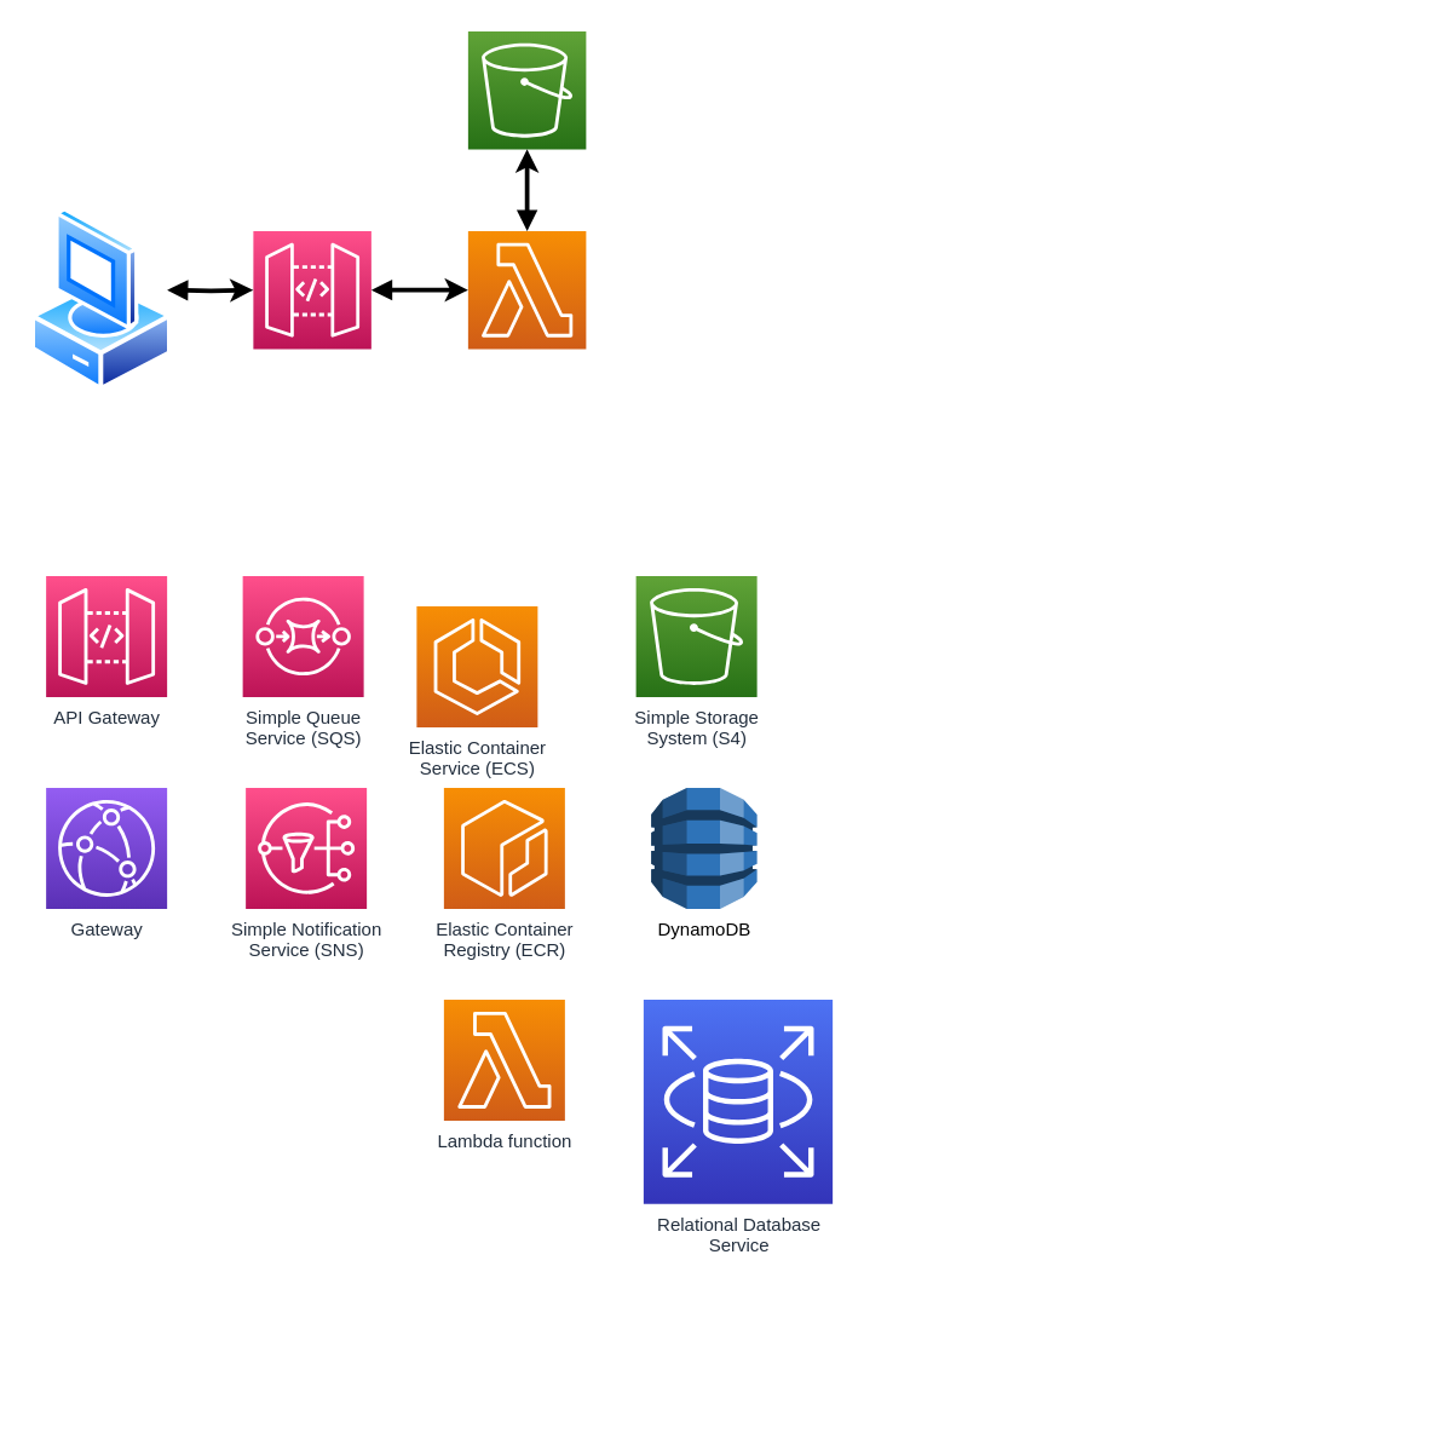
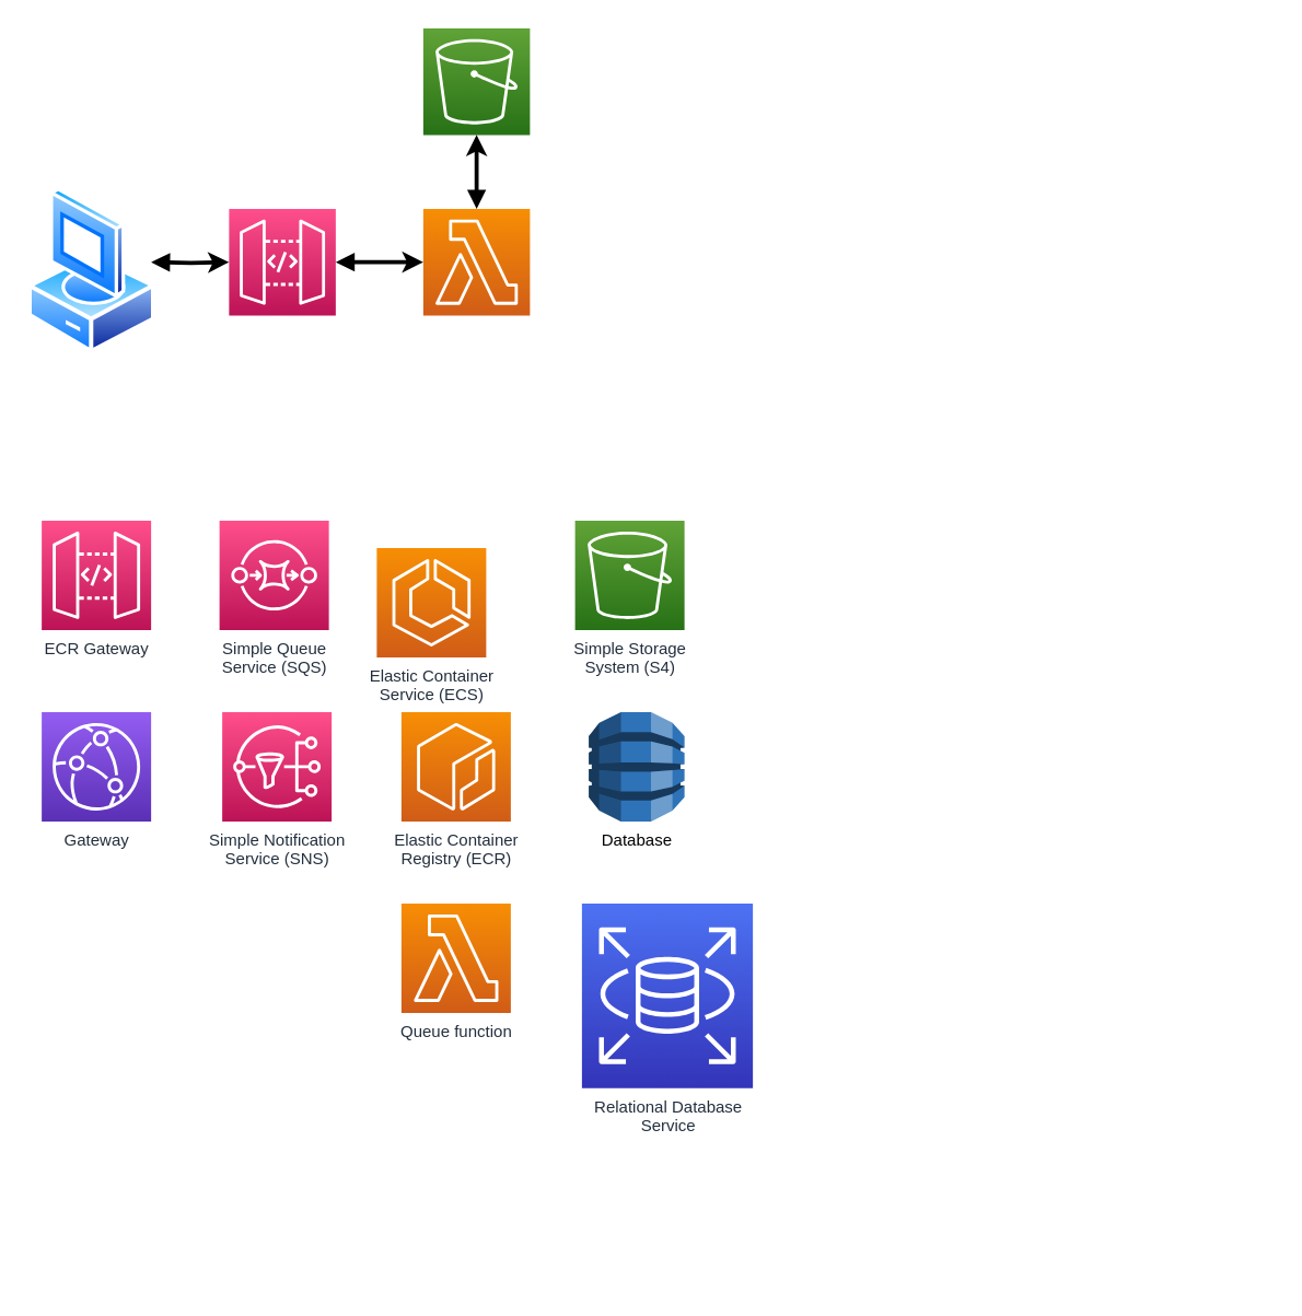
  <mxCell id="0" />
  <mxCell id="1" parent="0" />
  <mxCell id="2" value="" style="sketch=0;points=[[0,0,0],[0.25,0,0],[0.5,0,0],[0.75,0,0],[1,0,0],[0,1,0],[0.25,1,0],[0.5,1,0],[0.75,1,0],[1,1,0],[0,0.25,0],[0,0.5,0],[0,0.75,0],[1,0.25,0],[1,0.5,0],[1,0.75,0]];outlineConnect=0;fontColor=#232F3E;gradientColor=#60A337;gradientDirection=north;fillColor=#277116;strokeColor=#ffffff;dashed=0;verticalLabelPosition=bottom;verticalAlign=top;align=center;html=1;fontSize=12;fontStyle=0;aspect=fixed;shape=mxgraph.aws4.resourceIcon;resIcon=mxgraph.aws4.s3;" parent="1" vertex="1"><mxGeometry x="309" y="20" width="78" height="78" as="geometry" /></mxCell>
  <mxCell id="3" value="" style="edgeStyle=orthogonalEdgeStyle;rounded=0;orthogonalLoop=1;jettySize=auto;html=1;startArrow=block;strokeWidth=3;" parent="1" source="4" target="2" edge="1"><mxGeometry relative="1" as="geometry" /></mxCell>
  <mxCell id="4" value="" style="sketch=0;points=[[0,0,0],[0.25,0,0],[0.5,0,0],[0.75,0,0],[1,0,0],[0,1,0],[0.25,1,0],[0.5,1,0],[0.75,1,0],[1,1,0],[0,0.25,0],[0,0.5,0],[0,0.75,0],[1,0.25,0],[1,0.5,0],[1,0.75,0]];outlineConnect=0;fontColor=#232F3E;gradientColor=#F78E04;gradientDirection=north;fillColor=#D05C17;strokeColor=#ffffff;dashed=0;verticalLabelPosition=bottom;verticalAlign=top;align=center;html=1;fontSize=12;fontStyle=0;aspect=fixed;shape=mxgraph.aws4.resourceIcon;resIcon=mxgraph.aws4.lambda;" parent="1" vertex="1"><mxGeometry x="309" y="152" width="78" height="78" as="geometry" /></mxCell>
  <mxCell id="5" value="" style="edgeStyle=orthogonalEdgeStyle;rounded=0;orthogonalLoop=1;jettySize=auto;html=1;startArrow=block;strokeWidth=3;" parent="1" source="6" target="4" edge="1"><mxGeometry relative="1" as="geometry" /></mxCell>
  <mxCell id="6" value="" style="sketch=0;points=[[0,0,0],[0.25,0,0],[0.5,0,0],[0.75,0,0],[1,0,0],[0,1,0],[0.25,1,0],[0.5,1,0],[0.75,1,0],[1,1,0],[0,0.25,0],[0,0.5,0],[0,0.75,0],[1,0.25,0],[1,0.5,0],[1,0.75,0]];outlineConnect=0;fontColor=#232F3E;gradientColor=#FF4F8B;gradientDirection=north;fillColor=#BC1356;strokeColor=#ffffff;dashed=0;verticalLabelPosition=bottom;verticalAlign=top;align=center;html=1;fontSize=12;fontStyle=0;aspect=fixed;shape=mxgraph.aws4.resourceIcon;resIcon=mxgraph.aws4.api_gateway;" parent="1" vertex="1"><mxGeometry x="167" y="152" width="78" height="78" as="geometry" /></mxCell>
  <mxCell id="7" value="" style="edgeStyle=orthogonalEdgeStyle;rounded=0;orthogonalLoop=1;jettySize=auto;html=1;startArrow=block;strokeWidth=3;" parent="1" target="6" edge="1"><mxGeometry relative="1" as="geometry"><mxPoint x="110" y="191" as="sourcePoint" /></mxGeometry></mxCell>
  <mxCell id="8" value="" style="aspect=fixed;perimeter=ellipsePerimeter;html=1;align=center;shadow=0;dashed=0;spacingTop=3;image;image=img/lib/active_directory/vista_client.svg;" parent="1" vertex="1"><mxGeometry x="20" y="136" width="93.6" height="123.16" as="geometry" /></mxCell>
  <mxCell id="9" value="" style="group" vertex="1" connectable="0" parent="1"><mxGeometry x="30" y="380" width="900" height="560" as="geometry" /></mxCell>
  <mxCell id="10" value="Elastic Container &lt;br&gt;Service (ECS)" style="sketch=0;points=[[0,0,0],[0.25,0,0],[0.5,0,0],[0.75,0,0],[1,0,0],[0,1,0],[0.25,1,0],[0.5,1,0],[0.75,1,0],[1,1,0],[0,0.25,0],[0,0.5,0],[0,0.75,0],[1,0.25,0],[1,0.5,0],[1,0.75,0]];outlineConnect=0;fontColor=#232F3E;gradientColor=#F78E04;gradientDirection=north;fillColor=#D05C17;strokeColor=#ffffff;dashed=0;verticalLabelPosition=bottom;verticalAlign=top;align=center;html=1;fontSize=12;fontStyle=0;aspect=fixed;shape=mxgraph.aws4.resourceIcon;resIcon=mxgraph.aws4.ecs;" parent="9" vertex="1"><mxGeometry x="245" y="20" width="80" height="80" as="geometry" /></mxCell>
- <mxCell id="11" value="Lambda function" style="sketch=0;points=[[0,0,0],[0.25,0,0],[0.5,0,0],[0.75,0,0],[1,0,0],[0,1,0],[0.25,1,0],[0.5,1,0],[0.75,1,0],[1,1,0],[0,0.25,0],[0,0.5,0],[0,0.75,0],[1,0.25,0],[1,0.5,0],[1,0.75,0]];outlineConnect=0;fontColor=#232F3E;gradientColor=#F78E04;gradientDirection=north;fillColor=#D05C17;strokeColor=#ffffff;dashed=0;verticalLabelPosition=bottom;verticalAlign=top;align=center;html=1;fontSize=12;fontStyle=0;aspect=fixed;shape=mxgraph.aws4.resourceIcon;resIcon=mxgraph.aws4.lambda;" parent="9" vertex="1"><mxGeometry x="263" y="280" width="80" height="80" as="geometry" /></mxCell>
+ <mxCell id="11" value="Queue function" style="sketch=0;points=[[0,0,0],[0.25,0,0],[0.5,0,0],[0.75,0,0],[1,0,0],[0,1,0],[0.25,1,0],[0.5,1,0],[0.75,1,0],[1,1,0],[0,0.25,0],[0,0.5,0],[0,0.75,0],[1,0.25,0],[1,0.5,0],[1,0.75,0]];outlineConnect=0;fontColor=#232F3E;gradientColor=#F78E04;gradientDirection=north;fillColor=#D05C17;strokeColor=#ffffff;dashed=0;verticalLabelPosition=bottom;verticalAlign=top;align=center;html=1;fontSize=12;fontStyle=0;aspect=fixed;shape=mxgraph.aws4.resourceIcon;resIcon=mxgraph.aws4.lambda;" parent="9" vertex="1"><mxGeometry x="263" y="280" width="80" height="80" as="geometry" /></mxCell>
  <mxCell id="12" value="Simple Storage&lt;br&gt;System (S4)" style="sketch=0;points=[[0,0,0],[0.25,0,0],[0.5,0,0],[0.75,0,0],[1,0,0],[0,1,0],[0.25,1,0],[0.5,1,0],[0.75,1,0],[1,1,0],[0,0.25,0],[0,0.5,0],[0,0.75,0],[1,0.25,0],[1,0.5,0],[1,0.75,0]];outlineConnect=0;fontColor=#232F3E;gradientColor=#60A337;gradientDirection=north;fillColor=#277116;strokeColor=#ffffff;dashed=0;verticalLabelPosition=bottom;verticalAlign=top;align=center;html=1;fontSize=12;fontStyle=0;aspect=fixed;shape=mxgraph.aws4.resourceIcon;resIcon=mxgraph.aws4.s3;" parent="9" vertex="1"><mxGeometry x="390" width="80" height="80" as="geometry" /></mxCell>
- <mxCell id="13" value="DynamoDB" style="outlineConnect=0;dashed=0;verticalLabelPosition=bottom;verticalAlign=top;align=center;html=1;shape=mxgraph.aws3.dynamo_db;fillColor=#2E73B8;gradientColor=none;" parent="9" vertex="1"><mxGeometry x="400" y="140" width="70" height="80" as="geometry" /></mxCell>
+ <mxCell id="13" value="Database" style="outlineConnect=0;dashed=0;verticalLabelPosition=bottom;verticalAlign=top;align=center;html=1;shape=mxgraph.aws3.dynamo_db;fillColor=#2E73B8;gradientColor=none;" parent="9" vertex="1"><mxGeometry x="400" y="140" width="70" height="80" as="geometry" /></mxCell>
  <mxCell id="14" value="Relational Database &lt;br&gt;Service" style="sketch=0;points=[[0,0,0],[0.25,0,0],[0.5,0,0],[0.75,0,0],[1,0,0],[0,1,0],[0.25,1,0],[0.5,1,0],[0.75,1,0],[1,1,0],[0,0.25,0],[0,0.5,0],[0,0.75,0],[1,0.25,0],[1,0.5,0],[1,0.75,0]];outlineConnect=0;fontColor=#232F3E;gradientColor=#4D72F3;gradientDirection=north;fillColor=#3334B9;strokeColor=#ffffff;dashed=0;verticalLabelPosition=bottom;verticalAlign=top;align=center;html=1;fontSize=12;fontStyle=0;aspect=fixed;shape=mxgraph.aws4.resourceIcon;resIcon=mxgraph.aws4.rds;" parent="9" vertex="1"><mxGeometry x="395" y="280" width="125" height="135" as="geometry" /></mxCell>
  <mxCell id="15" value="Simple Queue &lt;br&gt;Service (SQS)" style="sketch=0;points=[[0,0,0],[0.25,0,0],[0.5,0,0],[0.75,0,0],[1,0,0],[0,1,0],[0.25,1,0],[0.5,1,0],[0.75,1,0],[1,1,0],[0,0.25,0],[0,0.5,0],[0,0.75,0],[1,0.25,0],[1,0.5,0],[1,0.75,0]];outlineConnect=0;fontColor=#232F3E;gradientColor=#FF4F8B;gradientDirection=north;fillColor=#BC1356;strokeColor=#ffffff;dashed=0;verticalLabelPosition=bottom;verticalAlign=top;align=center;html=1;fontSize=12;fontStyle=0;aspect=fixed;shape=mxgraph.aws4.resourceIcon;resIcon=mxgraph.aws4.sqs;" parent="9" vertex="1"><mxGeometry x="130" width="80" height="80" as="geometry" /></mxCell>
  <mxCell id="16" value="Simple Notification &lt;br&gt;Service (SNS)" style="sketch=0;points=[[0,0,0],[0.25,0,0],[0.5,0,0],[0.75,0,0],[1,0,0],[0,1,0],[0.25,1,0],[0.5,1,0],[0.75,1,0],[1,1,0],[0,0.25,0],[0,0.5,0],[0,0.75,0],[1,0.25,0],[1,0.5,0],[1,0.75,0]];outlineConnect=0;fontColor=#232F3E;gradientColor=#FF4F8B;gradientDirection=north;fillColor=#BC1356;strokeColor=#ffffff;dashed=0;verticalLabelPosition=bottom;verticalAlign=top;align=center;html=1;fontSize=12;fontStyle=0;aspect=fixed;shape=mxgraph.aws4.resourceIcon;resIcon=mxgraph.aws4.sns;" parent="9" vertex="1"><mxGeometry x="132" y="140" width="80" height="80" as="geometry" /></mxCell>
- <mxCell id="17" value="API Gateway" style="sketch=0;points=[[0,0,0],[0.25,0,0],[0.5,0,0],[0.75,0,0],[1,0,0],[0,1,0],[0.25,1,0],[0.5,1,0],[0.75,1,0],[1,1,0],[0,0.25,0],[0,0.5,0],[0,0.75,0],[1,0.25,0],[1,0.5,0],[1,0.75,0]];outlineConnect=0;fontColor=#232F3E;gradientColor=#FF4F8B;gradientDirection=north;fillColor=#BC1356;strokeColor=#ffffff;dashed=0;verticalLabelPosition=bottom;verticalAlign=top;align=center;html=1;fontSize=12;fontStyle=0;aspect=fixed;shape=mxgraph.aws4.resourceIcon;resIcon=mxgraph.aws4.api_gateway;" parent="9" vertex="1"><mxGeometry width="80" height="80" as="geometry" /></mxCell>
+ <mxCell id="17" value="ECR Gateway" style="sketch=0;points=[[0,0,0],[0.25,0,0],[0.5,0,0],[0.75,0,0],[1,0,0],[0,1,0],[0.25,1,0],[0.5,1,0],[0.75,1,0],[1,1,0],[0,0.25,0],[0,0.5,0],[0,0.75,0],[1,0.25,0],[1,0.5,0],[1,0.75,0]];outlineConnect=0;fontColor=#232F3E;gradientColor=#FF4F8B;gradientDirection=north;fillColor=#BC1356;strokeColor=#ffffff;dashed=0;verticalLabelPosition=bottom;verticalAlign=top;align=center;html=1;fontSize=12;fontStyle=0;aspect=fixed;shape=mxgraph.aws4.resourceIcon;resIcon=mxgraph.aws4.api_gateway;" parent="9" vertex="1"><mxGeometry width="80" height="80" as="geometry" /></mxCell>
  <mxCell id="18" value="Gateway" style="sketch=0;points=[[0,0,0],[0.25,0,0],[0.5,0,0],[0.75,0,0],[1,0,0],[0,1,0],[0.25,1,0],[0.5,1,0],[0.75,1,0],[1,1,0],[0,0.25,0],[0,0.5,0],[0,0.75,0],[1,0.25,0],[1,0.5,0],[1,0.75,0]];outlineConnect=0;fontColor=#232F3E;gradientColor=#945DF2;gradientDirection=north;fillColor=#5A30B5;strokeColor=#ffffff;dashed=0;verticalLabelPosition=bottom;verticalAlign=top;align=center;html=1;fontSize=12;fontStyle=0;aspect=fixed;shape=mxgraph.aws4.resourceIcon;resIcon=mxgraph.aws4.cloudfront;" parent="9" vertex="1"><mxGeometry y="140" width="80" height="80" as="geometry" /></mxCell>
  <mxCell id="19" value="Elastic Container&lt;br&gt;Registry (ECR)" style="sketch=0;points=[[0,0,0],[0.25,0,0],[0.5,0,0],[0.75,0,0],[1,0,0],[0,1,0],[0.25,1,0],[0.5,1,0],[0.75,1,0],[1,1,0],[0,0.25,0],[0,0.5,0],[0,0.75,0],[1,0.25,0],[1,0.5,0],[1,0.75,0]];outlineConnect=0;fontColor=#232F3E;gradientColor=#F78E04;gradientDirection=north;fillColor=#D05C17;strokeColor=#ffffff;dashed=0;verticalLabelPosition=bottom;verticalAlign=top;align=center;html=1;fontSize=12;fontStyle=0;aspect=fixed;shape=mxgraph.aws4.resourceIcon;resIcon=mxgraph.aws4.ecr;" parent="9" vertex="1"><mxGeometry x="263" y="140" width="80" height="80" as="geometry" /></mxCell>
